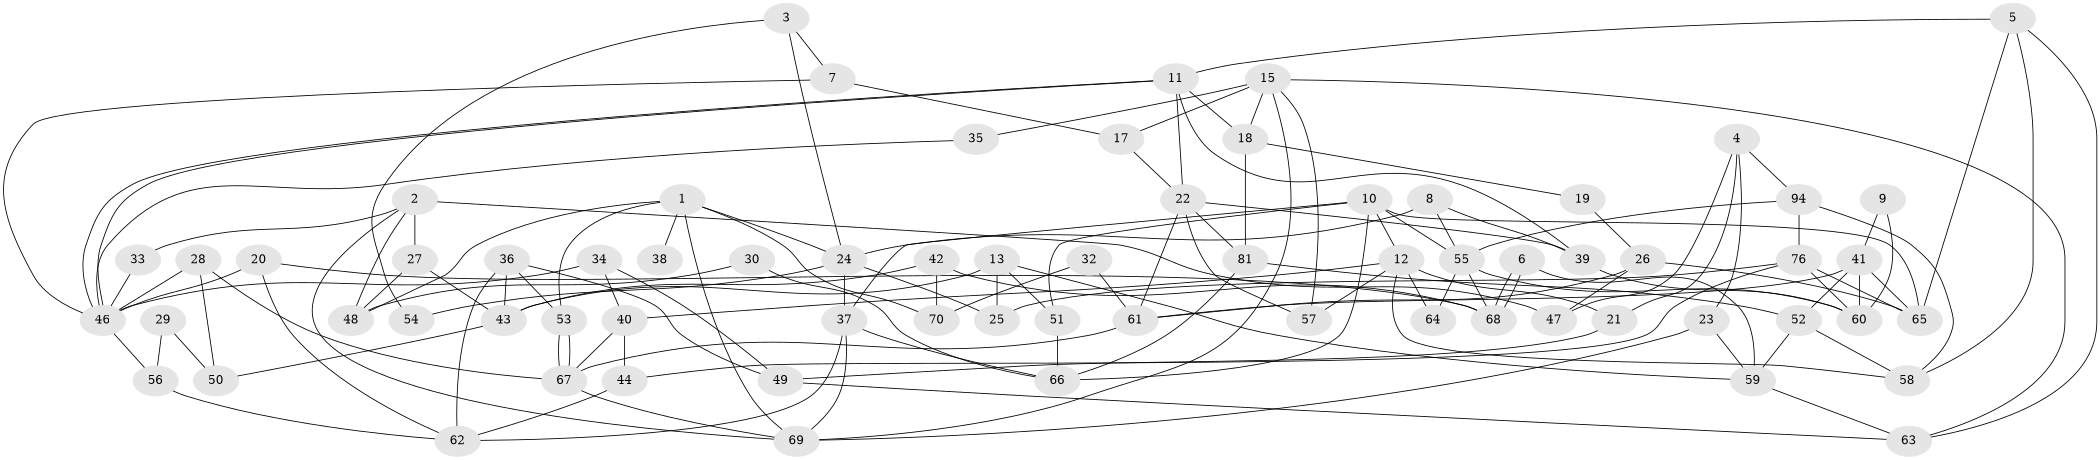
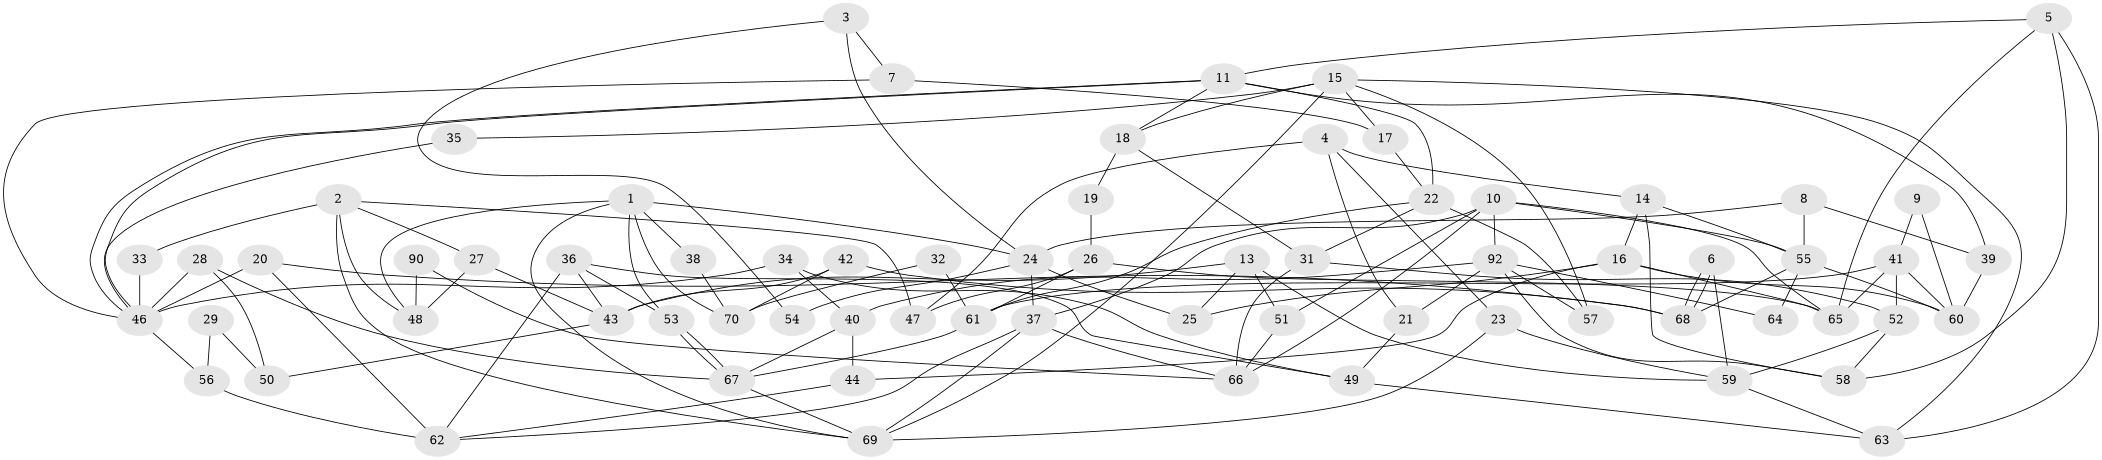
  graph {
    node [color=gray90 style=filled]
    1
    24
    38
    48
    53
    69
    70
    54
    37
    25
    67
    2
    27
    33
    47
    43
    46
    3
    7
    17
    4
-   14 [label=94]
+   14
    21
    23
    58
    55
-   16 [label=76]
+   16
    49
    59
    5
    11
    63
    65
    18
    22
    39
    6
    68
    56
    8
    51
    66
    60
    64
    9
    41
    61
    52
    10
-   12
+   12 [label=92]
    40
    57
    62
    19
-   31 [label=81]
+   31
    44
    13
    50
    15
    35
    26
    20
    28
    29
-   30
+   30 [label=90]
    32
    34
    36
    42
    1 -- 24
    1 -- 38
    1 -- 48
    1 -- 53
    1 -- 69
    1 -- 70
    24 -- 54
    24 -- 37
    24 -- 25
+   38 -- 70
    53 -- 67
    53 -- 67
    37 -- 69
    37 -- 66
    37 -- 62
    67 -- 69
    2 -- 48
    2 -- 69
    2 -- 27
    2 -- 33
    2 -- 47
    27 -- 48
    27 -- 43
    33 -- 46
    43 -- 50
    46 -- 56
    3 -- 24
    3 -- 54
    3 -- 7
    7 -- 46
    7 -- 17
    17 -- 22
    4 -- 47
    4 -- 14
    4 -- 21
    4 -- 23
    14 -- 58
    14 -- 55
    14 -- 16
    21 -- 49
    23 -- 69
    23 -- 59
    55 -- 68
    55 -- 60
    55 -- 64
    16 -- 25
    16 -- 65
    16 -- 60
    16 -- 44
    49 -- 63
    59 -- 63
    5 -- 58
    5 -- 11
    5 -- 63
    5 -- 65
    11 -- 46
    11 -- 46
    11 -- 18
    11 -- 22
    11 -- 39
    18 -- 19
    18 -- 31
-   22 -- 39
    22 -- 61
    22 -- 57
    22 -- 31
    39 -- 60
    6 -- 59
    6 -- 68
    6 -- 68
    56 -- 62
    8 -- 24
    8 -- 55
    8 -- 39
    51 -- 66
    9 -- 60
    9 -- 41
    41 -- 65
    41 -- 60
    41 -- 61
    41 -- 52
    61 -- 67
    52 -- 58
    52 -- 59
    10 -- 37
    10 -- 55
    10 -- 65
    10 -- 51
    10 -- 66
    10 -- 12
    12 -- 21
    12 -- 58
    12 -- 64
    12 -- 40
    12 -- 57
    40 -- 67
    40 -- 44
    19 -- 26
    31 -- 66
    31 -- 52
    44 -- 62
    13 -- 25
    13 -- 43
    13 -- 59
    13 -- 51
    15 -- 69
    15 -- 17
    15 -- 63
    15 -- 18
    15 -- 57
    15 -- 35
    35 -- 46
    26 -- 47
    26 -- 65
    26 -- 61
    20 -- 46
    20 -- 68
    20 -- 62
    28 -- 67
    28 -- 46
    28 -- 50
    29 -- 56
    29 -- 50
    30 -- 48
    30 -- 66
    32 -- 70
    32 -- 61
    34 -- 46
    34 -- 49
    34 -- 40
    36 -- 53
    36 -- 43
    36 -- 49
    36 -- 62
    42 -- 70
    42 -- 43
    42 -- 68
  }
